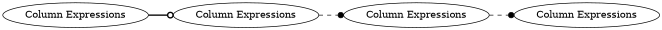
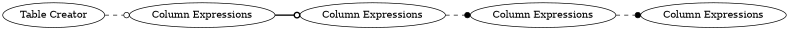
  digraph {
    rankdir=LR
    edge [style=dashed arrowhead=odot]
    n1 [label="Column Expressions"]
    n2 [label="Column Expressions"]
    n3 [label="Column Expressions"]
    n4 [label="Column Expressions"]
+   n5 [label="Table Creator"]
    n1 -> n2 [style=bold]
    n2 -> n3 [arrowhead=dot]
    n3 -> n4 [arrowhead=dot]
+   n5 -> n1
  }
